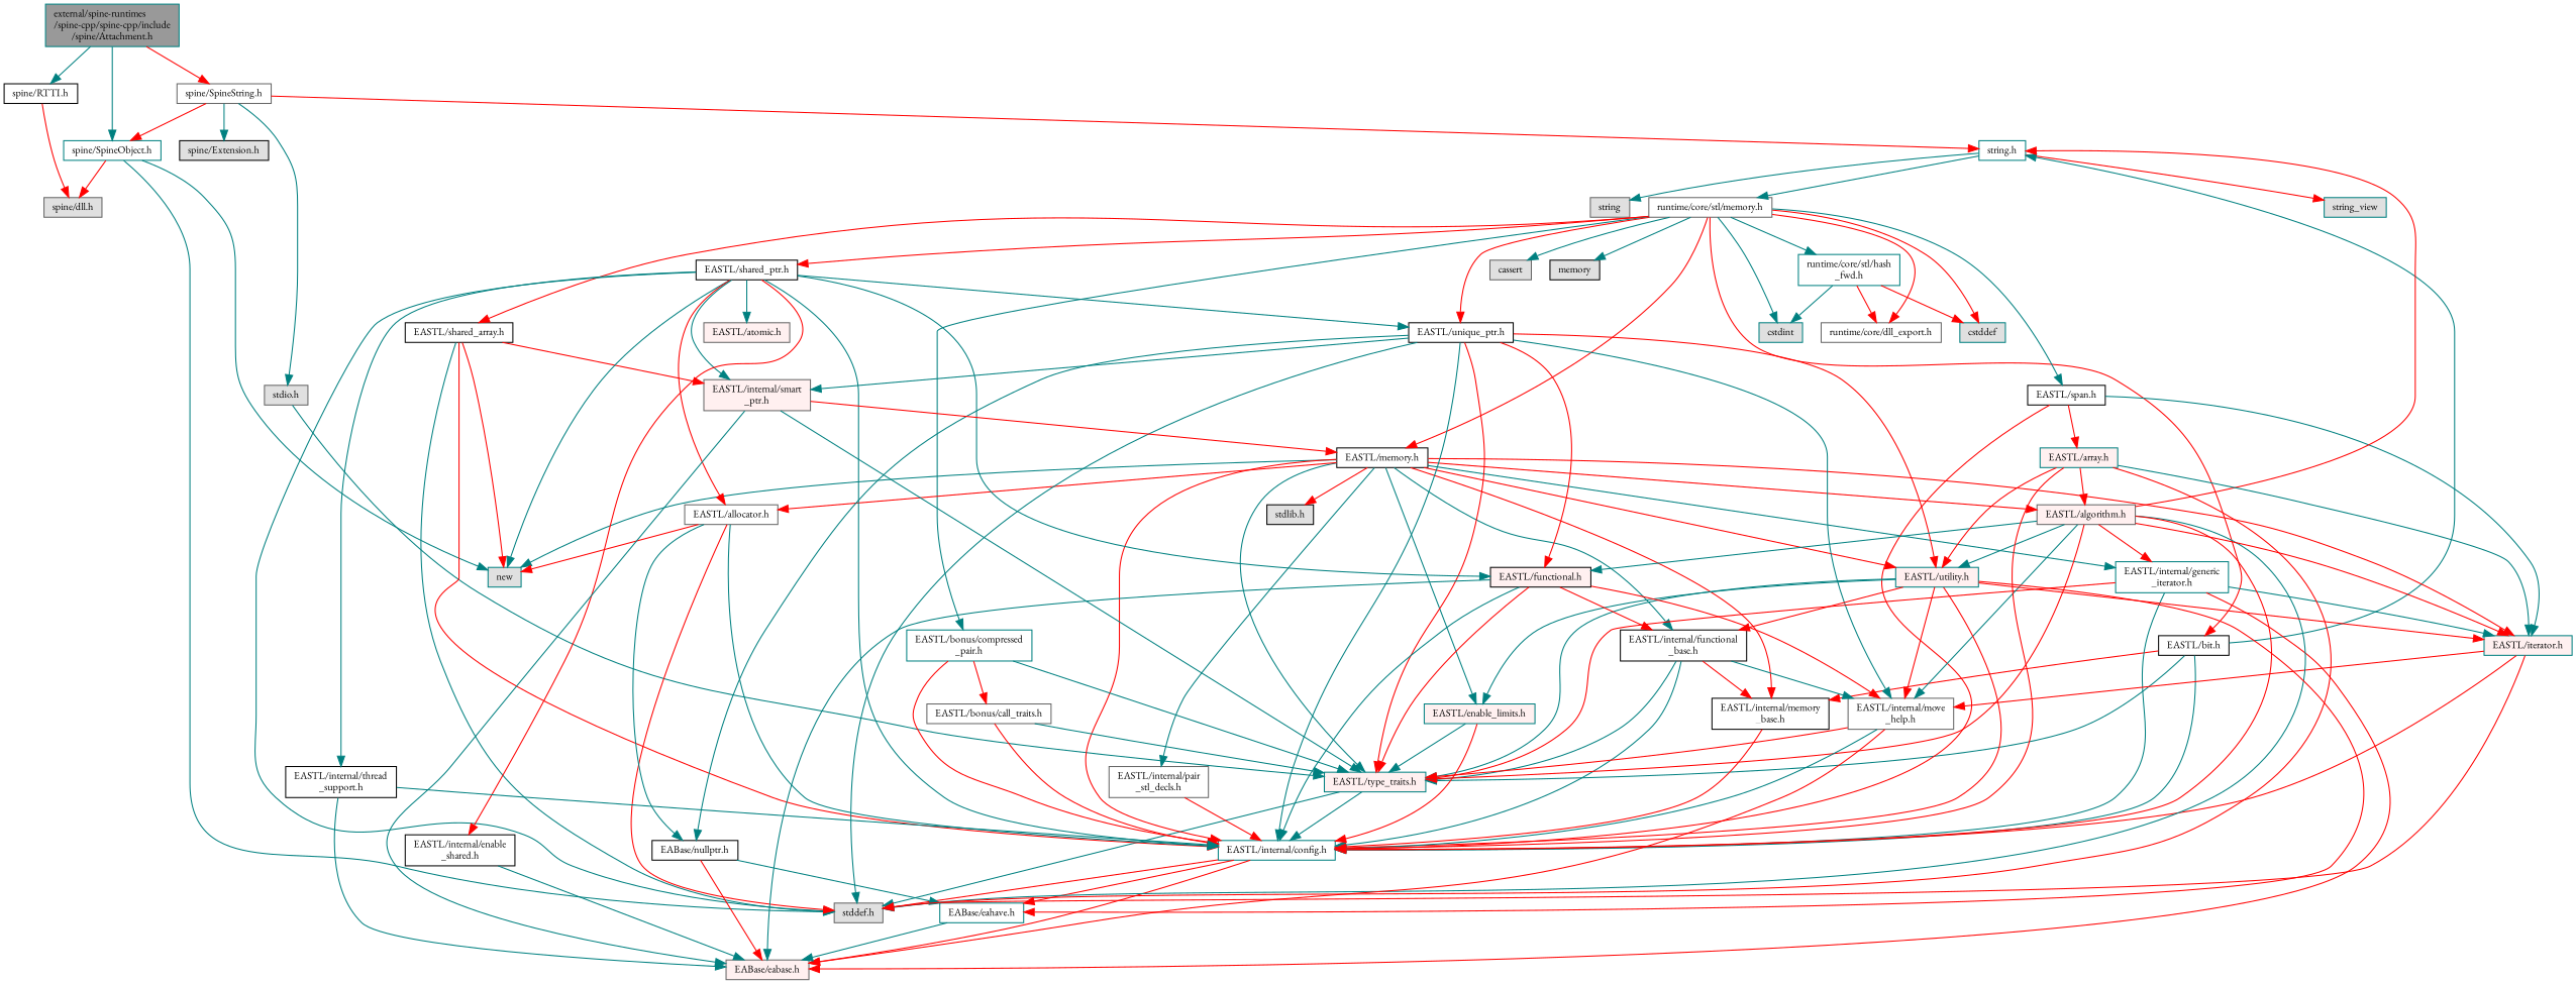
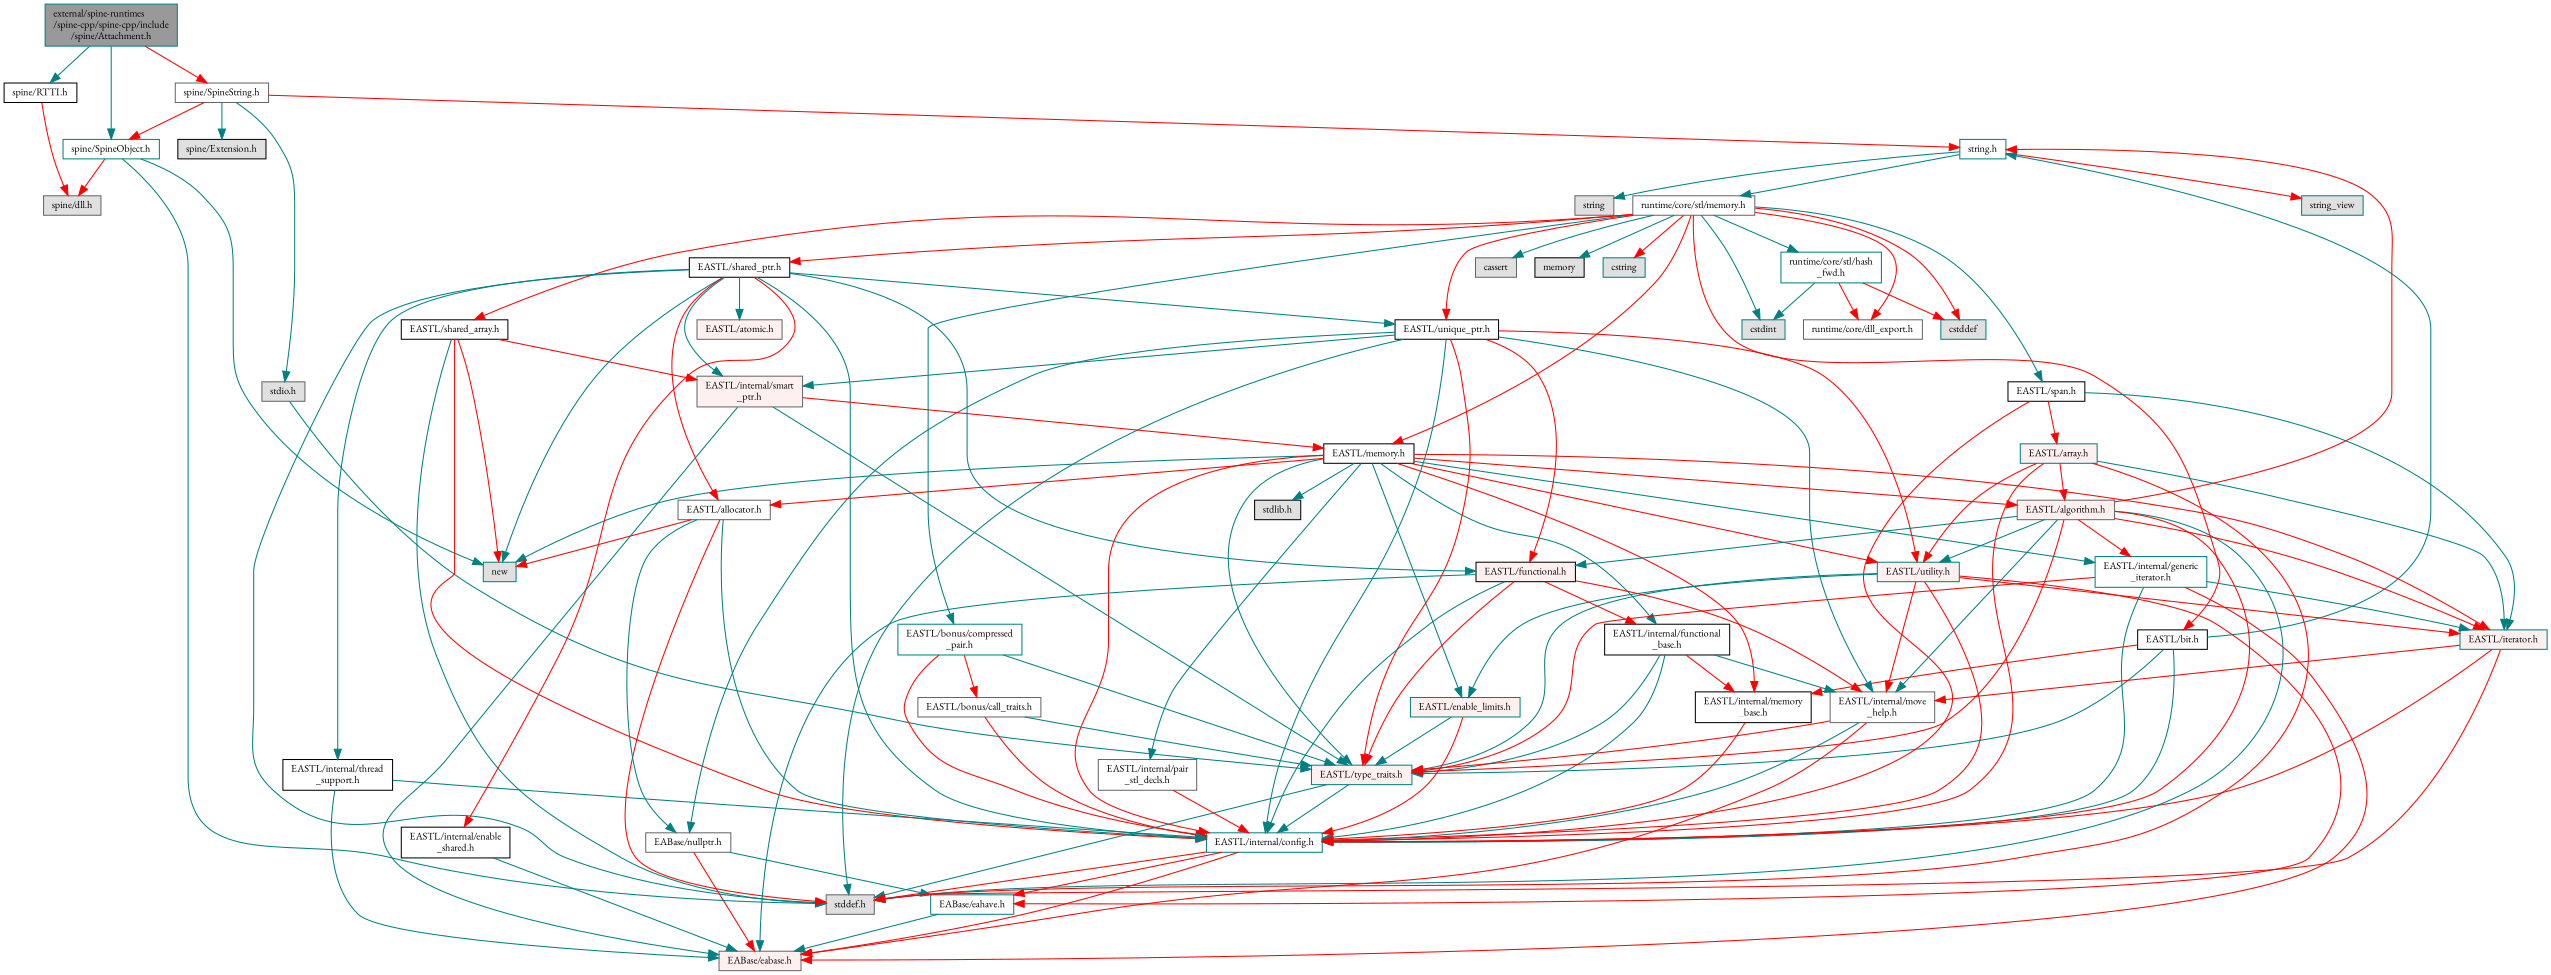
  digraph {
    fontname="EB Garamond"
    node [color=teal fillcolor=white fontname="EB Garamond" fontsize=10 shape=box style=filled]
    edge [color=red fontname="EB Garamond" fontsize=10 labelfontname=Helvetica labelfontsize=10 style=solid]
    n1 [fillcolor=grey60 fontcolor=black height=0.2 label="external/spine-runtimes\l/spine-cpp/spine-cpp/include\l/spine/Attachment.h" width=0.4]
    n2 [color=black height=0.2 label="spine/RTTI.h" width=0.4]
    n3 [height=0.2 label="spine/SpineObject.h" width=0.4]
    n4 [color=gray40 height=0.2 label="spine/SpineString.h" width=0.4]
    n5 [color=gray40 fillcolor="#E0E0E0" height=0.2 label="spine/dll.h" width=0.4]
    n6 [fillcolor="#E0E0E0" height=0.2 label=new width=0.4]
    n7 [color=gray40 fillcolor="#E0E0E0" height=0.2 label="stddef.h" width=0.4]
    n8 [color=black fillcolor="#E0E0E0" height=0.2 label="spine/Extension.h" width=0.4]
    n9 [height=0.2 label="string.h" width=0.4]
    n10 [color=gray40 fillcolor="#E0E0E0" height=0.2 label="stdio.h" width=0.4]
    n11 [color=gray40 fillcolor="#E0E0E0" height=0.2 label=string width=0.4]
    n12 [fillcolor="#E0E0E0" height=0.2 label=string_view width=0.4]
    n13 [color=gray40 height=0.2 label="runtime/core/stl/memory.h" width=0.4]
    n14 [fillcolor="#FFF0F0" height=0.2 label="EASTL/type_traits.h" width=0.4]
    n15 [fillcolor="#E0E0E0" height=0.2 label=cstddef width=0.4]
    n16 [fillcolor="#E0E0E0" height=0.2 label=cstdint width=0.4]
    n17 [color=gray40 fillcolor="#E0E0E0" height=0.2 label=cassert width=0.4]
    n18 [color=black fillcolor="#E0E0E0" height=0.2 label=memory width=0.4]
+   n19 [fillcolor="#E0E0E0" height=0.2 label=cstring width=0.4]
    n20 [color=black height=0.2 label="EASTL/bit.h" width=0.4]
    n21 [color=black height=0.2 label="EASTL/memory.h" width=0.4]
    n22 [color=black height=0.2 label="EASTL/shared_array.h" width=0.4]
    n23 [color=black height=0.2 label="EASTL/unique_ptr.h" width=0.4]
    n24 [height=0.2 label="EASTL/bonus/compressed\l_pair.h" width=0.4]
    n25 [color=black height=0.2 label="EASTL/shared_ptr.h" width=0.4]
    n26 [color=black height=0.2 label="EASTL/span.h" width=0.4]
    n27 [color=gray40 height=0.2 label="runtime/core/dll_export.h" width=0.4]
    n28 [height=0.2 label="runtime/core/stl/hash\l_fwd.h" width=0.4]
    n29 [height=0.2 label="EASTL/internal/config.h" width=0.4]
    n30 [color=black height=0.2 label="EASTL/internal/memory\l_base.h" width=0.4]
    n31 [height=0.2 label="EASTL/internal/generic\l_iterator.h" width=0.4]
    n32 [fillcolor="#FFF0F0" height=0.2 label="EASTL/iterator.h" width=0.4]
    n33 [color=gray40 height=0.2 label="EASTL/internal/pair\l_stl_decls.h" width=0.4]
    n34 [color=black height=0.2 label="EASTL/internal/functional\l_base.h" width=0.4]
    n35 [color=gray40 fillcolor="#FFF0F0" height=0.2 label="EASTL/algorithm.h" width=0.4]
    n36 [fillcolor="#FFF0F0" height=0.2 label="EASTL/utility.h" width=0.4]
    n37 [fillcolor="#FFF0F0" height=0.2 label="EASTL/enable_limits.h" width=0.4]
    n38 [color=gray40 height=0.2 label="EASTL/allocator.h" width=0.4]
    n39 [color=black fillcolor="#E0E0E0" height=0.2 label="stdlib.h" width=0.4]
    n40 [color=gray40 fillcolor="#FFF0F0" height=0.2 label="EASTL/internal/smart\l_ptr.h" width=0.4]
    n41 [color=gray40 height=0.2 label="EASTL/internal/move\l_help.h" width=0.4]
    n42 [color=black fillcolor="#FFF0F0" height=0.2 label="EASTL/functional.h" width=0.4]
-   n43 [color=black height=0.2 label="EABase/nullptr.h" width=0.4]
+   n43 [color=gray40 height=0.2 label="EABase/nullptr.h" width=0.4]
    n44 [color=gray40 height=0.2 label="EASTL/bonus/call_traits.h" width=0.4]
    n45 [color=black height=0.2 label="EASTL/internal/thread\l_support.h" width=0.4]
    n46 [color=gray40 fillcolor="#FFF0F0" height=0.2 label="EASTL/atomic.h" width=0.4]
    n47 [color=black height=0.2 label="EASTL/internal/enable\l_shared.h" width=0.4]
    n48 [fillcolor="#FFF0F0" height=0.2 label="EASTL/array.h" width=0.4]
    n49 [color=gray40 fillcolor="#FFF0F0" height=0.2 label="EABase/eabase.h" width=0.4]
    n50 [height=0.2 label="EABase/eahave.h" width=0.4]
    n1 -> n2 [color=teal]
    n1 -> n3 [color=teal]
    n1 -> n4
    n2 -> n5
    n3 -> n5
    n3 -> n6 [color=teal]
    n3 -> n7 [color=teal]
    n4 -> n3
    n4 -> n8 [color=teal]
    n4 -> n9
    n4 -> n10 [color=teal]
    n9 -> n11 [color=teal]
    n9 -> n12
    n9 -> n13 [color=teal]
    n10 -> n14 [color=teal]
    n13 -> n15
    n13 -> n16 [color=teal]
    n13 -> n17 [color=teal]
    n13 -> n18 [color=teal]
+   n13 -> n19
    n13 -> n20
    n13 -> n21
    n13 -> n22
    n13 -> n23
    n13 -> n24 [color=teal]
    n13 -> n25
    n13 -> n26 [color=teal]
    n13 -> n27
    n13 -> n28 [color=teal]
    n14 -> n7 [color=teal]
    n14 -> n29 [color=teal]
    n20 -> n9 [color=teal]
    n20 -> n14 [color=teal]
    n20 -> n29 [color=teal]
    n20 -> n30
    n21 -> n6 [color=teal]
    n21 -> n14 [color=teal]
    n21 -> n29
    n21 -> n30
    n21 -> n31 [color=teal]
    n21 -> n32
    n21 -> n33 [color=teal]
    n21 -> n34 [color=teal]
    n21 -> n35
    n21 -> n36
    n21 -> n37 [color=teal]
    n21 -> n38
-   n21 -> n39
+   n21 -> n39 [color=teal]
    n22 -> n6
    n22 -> n7 [color=teal]
    n22 -> n29
    n22 -> n40
    n23 -> n7 [color=teal]
    n23 -> n14
    n23 -> n29 [color=teal]
    n23 -> n36
    n23 -> n40 [color=teal]
    n23 -> n41 [color=teal]
    n23 -> n42
    n23 -> n43 [color=teal]
    n24 -> n14 [color=teal]
    n24 -> n29
    n24 -> n44
    n25 -> n6 [color=teal]
    n25 -> n7 [color=teal]
    n25 -> n23 [color=teal]
    n25 -> n29 [color=teal]
    n25 -> n38
    n25 -> n40 [color=teal]
    n25 -> n42 [color=teal]
    n25 -> n45 [color=teal]
    n25 -> n46 [color=teal]
    n25 -> n47
    n26 -> n29
    n26 -> n32 [color=teal]
    n26 -> n48
    n28 -> n15
    n28 -> n16 [color=teal]
    n28 -> n27
    n29 -> n7
    n29 -> n49
    n29 -> n50
    n30 -> n29
    n31 -> n14
    n31 -> n29 [color=teal]
    n31 -> n32 [color=teal]
    n31 -> n49
    n32 -> n7
    n32 -> n29
    n32 -> n41
    n33 -> n29
    n34 -> n14 [color=teal]
    n34 -> n29 [color=teal]
    n34 -> n30
    n34 -> n41 [color=teal]
    n35 -> n7 [color=teal]
    n35 -> n9
    n35 -> n14
    n35 -> n29
    n35 -> n31
    n35 -> n32
    n35 -> n36 [color=teal]
    n35 -> n41 [color=teal]
    n35 -> n42 [color=teal]
    n36 -> n14 [color=teal]
    n36 -> n29
    n36 -> n32
-   n36 -> n34
    n36 -> n37 [color=teal]
    n36 -> n41
    n36 -> n50
    n37 -> n14 [color=teal]
    n37 -> n29
    n38 -> n6
    n38 -> n7
    n38 -> n29 [color=teal]
    n38 -> n43 [color=teal]
    n40 -> n14 [color=teal]
    n40 -> n21
    n40 -> n49 [color=teal]
    n41 -> n14
    n41 -> n29 [color=teal]
    n41 -> n49
    n42 -> n14
    n42 -> n29 [color=teal]
    n42 -> n34
    n42 -> n41
    n42 -> n49 [color=teal]
    n43 -> n49
    n43 -> n50 [color=teal]
    n44 -> n14 [color=teal]
    n44 -> n29
    n45 -> n29 [color=teal]
    n45 -> n49 [color=teal]
    n47 -> n49 [color=teal]
    n48 -> n7
    n48 -> n29
    n48 -> n32 [color=teal]
    n48 -> n35
    n48 -> n36
    n50 -> n49 [color=teal]
  }
